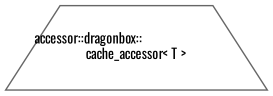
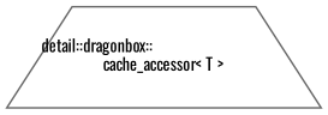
  digraph {
    rankdir=TB
    fontname=Oswald
-   n1 [color=grey40 fillcolor=white fontname=Oswald fontsize=10 height=0.2 label="accessor::dragonbox::\lcache_accessor\< T \>" shape=trapezium style=filled width=0.4]
+   n1 [color=grey40 fillcolor=white fontname=Oswald fontsize=10 height=0.2 label="detail::dragonbox::\lcache_accessor\< T \>" shape=trapezium style=filled width=0.4]
  }
